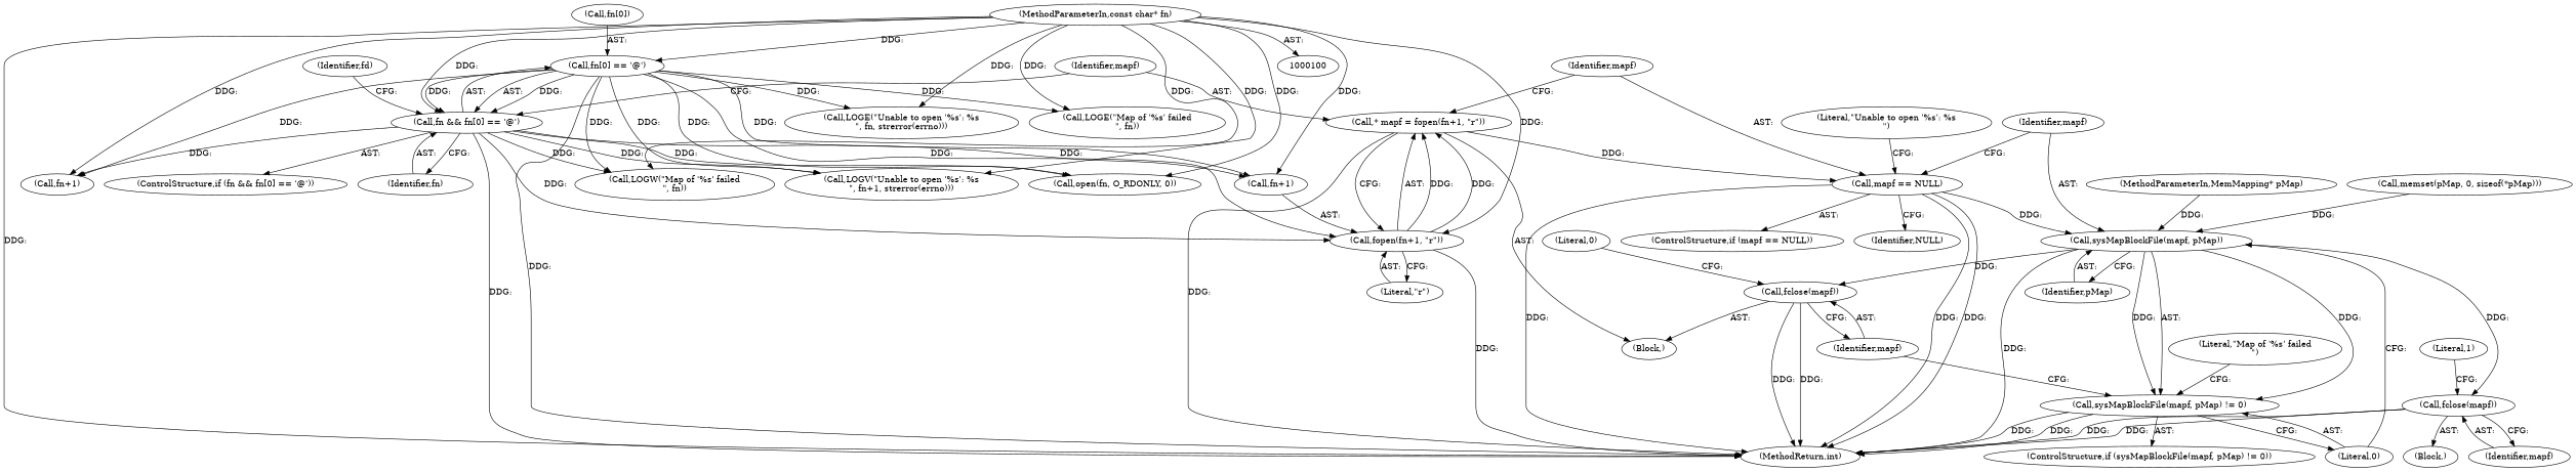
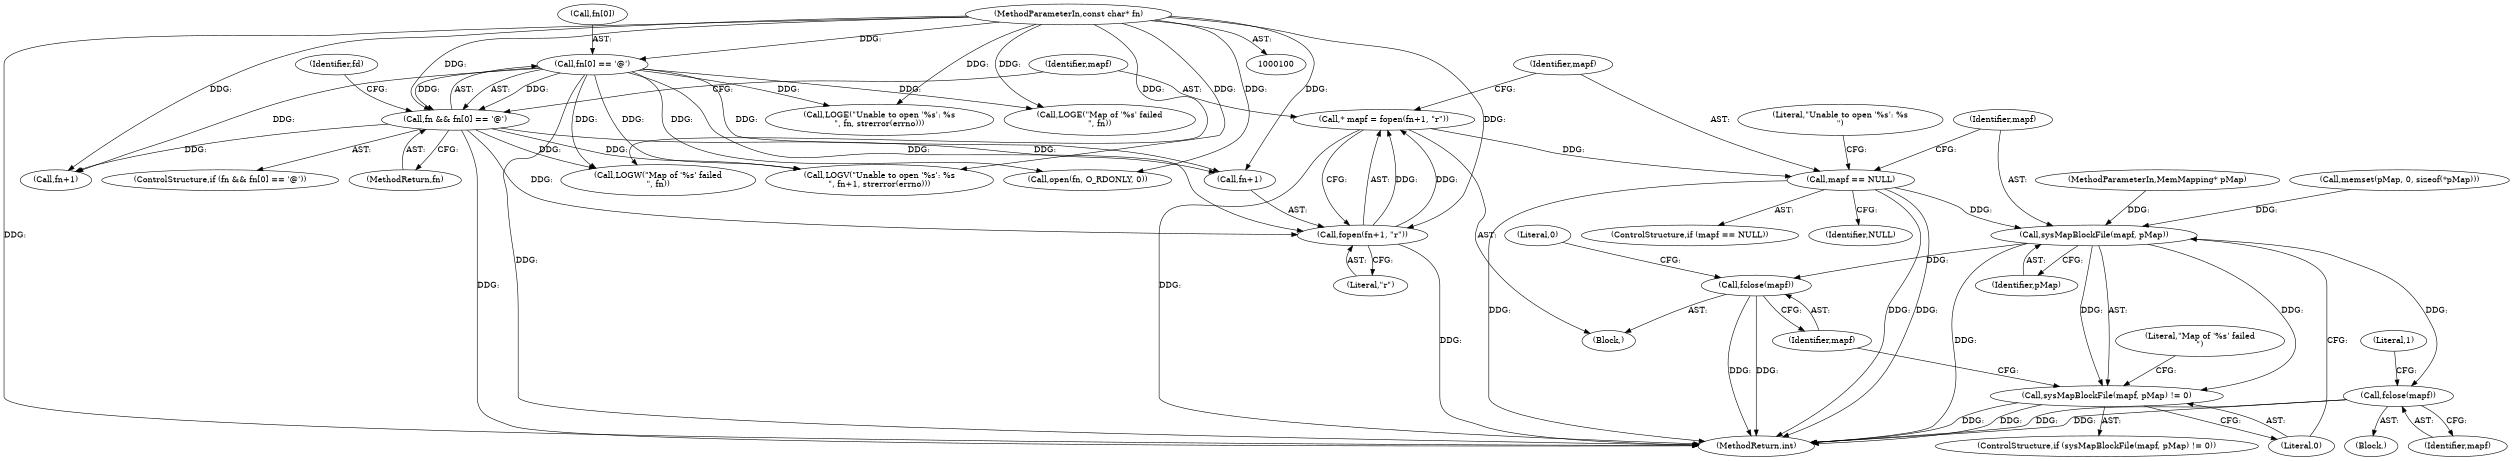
  digraph {
    n1 [label="(Call,* mapf = fopen(fn+1, \"r\"))"]
    n2 [label="(Call,fopen(fn+1, \"r\"))"]
    n3 [label="(Call,mapf == NULL)"]
    n4 [label="(MethodReturn,int)"]
    n5 [label="(Block,)"]
    n6 [label="(Literal,\"r\")"]
    n7 [label="(Call,sysMapBlockFile(mapf, pMap))"]
    n8 [label="(ControlStructure,if (mapf == NULL))"]
    n9 [label="(Identifier,NULL)"]
    n10 [label="(Call,fn[0] == '@')"]
    n11 [label="(Call,fn && fn[0] == '@')"]
    n12 [label="(Call,open(fn, O_RDONLY, 0))"]
    n13 [label="(Call,fn+1)"]
    n14 [label="(Call,fn+1)"]
    n15 [label="(Call,LOGE(\"Map of '%s' failed\n\", fn))"]
    n16 [label="(Call,LOGE(\"Unable to open '%s': %s\n\", fn, strerror(errno)))"]
    n17 [label="(Call,LOGW(\"Map of '%s' failed\n\", fn))"]
    n18 [label="(Call,LOGV(\"Unable to open '%s': %s\n\", fn+1, strerror(errno)))"]
-   n19 [label="(Identifier,fn)"]
+   n19 [label="(MethodReturn,fn)"]
    n20 [label="(ControlStructure,if (fn && fn[0] == '@'))"]
    n21 [label="(MethodParameterIn,const char* fn)"]
    1000100
    n23 [label="(Call,sysMapBlockFile(mapf, pMap) != 0)"]
    n24 [label="(Call,fclose(mapf))"]
    n25 [label="(Call,fclose(mapf))"]
    n26 [label="(Identifier,pMap)"]
    n27 [label="(ControlStructure,if (sysMapBlockFile(mapf, pMap) != 0))"]
    n28 [label="(Literal,0)"]
    n29 [label="(Identifier,mapf)"]
    n30 [label="(Block,)"]
    n31 [label="(Identifier,mapf)"]
    n32 [label="(Identifier,mapf)"]
    n33 [label="(Call,memset(pMap, 0, sizeof(*pMap)))"]
    n34 [label="(Identifier,fd)"]
    n35 [label="(Literal,\"Map of '%s' failed\n\")"]
    n36 [label="(Literal,\"Unable to open '%s': %s\n\")"]
    n37 [label="(Literal,1)"]
    n38 [label="(Identifier,mapf)"]
    n39 [label="(MethodParameterIn,MemMapping* pMap)"]
    n40 [label="(Call,fn[0])"]
    n41 [label="(Literal,0)"]
    n42 [label="(Identifier,mapf)"]
    n1 -> n2 [label="CFG: "]
    n1 -> n3 [label="DDG: "]
    n1 -> n4 [label="DDG: "]
    n1 -> n5 [label="AST: "]
    n2 -> n1 [label="AST: "]
    n2 -> n1 [label="DDG: "]
    n2 -> n1 [label="DDG: "]
    n2 -> n4 [label="DDG: "]
    n2 -> n6 [label="CFG: "]
    n3 -> n4 [label="DDG: "]
    n3 -> n4 [label="DDG: "]
    n3 -> n4 [label="DDG: "]
    n3 -> n7 [label="DDG: "]
    n3 -> n8 [label="AST: "]
    n3 -> n9 [label="CFG: "]
    n6 -> n2 [label="AST: "]
    n7 -> n4 [label="DDG: "]
    n7 -> n23 [label="AST: "]
    n7 -> n23 [label="DDG: "]
    n7 -> n23 [label="DDG: "]
    n7 -> n24 [label="DDG: "]
    n7 -> n25 [label="DDG: "]
    n7 -> n26 [label="CFG: "]
    n10 -> n2 [label="DDG: "]
    n10 -> n4 [label="DDG: "]
    n10 -> n11 [label="AST: "]
    n10 -> n11 [label="DDG: "]
    n10 -> n11 [label="DDG: "]
    n10 -> n12 [label="DDG: "]
    n10 -> n13 [label="DDG: "]
    n10 -> n14 [label="DDG: "]
    n10 -> n15 [label="DDG: "]
    n10 -> n16 [label="DDG: "]
    n10 -> n17 [label="DDG: "]
    n10 -> n18 [label="DDG: "]
    n11 -> n2 [label="DDG: "]
    n11 -> n4 [label="DDG: "]
    n11 -> n10 [label="AST: "]
-   n11 -> n12 [label="DDG: "]
    n11 -> n13 [label="DDG: "]
    n11 -> n14 [label="DDG: "]
    n11 -> n17 [label="DDG: "]
    n11 -> n18 [label="DDG: "]
    n11 -> n19 [label="CFG: "]
    n11 -> n20 [label="AST: "]
    n14 -> n2 [label="AST: "]
    n19 -> n11 [label="AST: "]
    n21 -> n2 [label="DDG: "]
    n21 -> n4 [label="DDG: "]
    n21 -> n10 [label="DDG: "]
    n21 -> n11 [label="DDG: "]
    n21 -> n12 [label="DDG: "]
    n21 -> n13 [label="DDG: "]
    n21 -> n14 [label="DDG: "]
    n21 -> n15 [label="DDG: "]
    n21 -> n16 [label="DDG: "]
    n21 -> n17 [label="DDG: "]
    n21 -> n18 [label="DDG: "]
    n21 -> 1000100 [label="AST: "]
    n23 -> n4 [label="DDG: "]
    n23 -> n4 [label="DDG: "]
    n23 -> n27 [label="AST: "]
    n23 -> n28 [label="CFG: "]
    n24 -> n4 [label="DDG: "]
    n24 -> n4 [label="DDG: "]
    n24 -> n29 [label="CFG: "]
    n24 -> n30 [label="AST: "]
    n25 -> n4 [label="DDG: "]
    n25 -> n4 [label="DDG: "]
    n25 -> n5 [label="AST: "]
    n25 -> n31 [label="CFG: "]
    n26 -> n7 [label="AST: "]
    n28 -> n7 [label="CFG: "]
    n28 -> n23 [label="AST: "]
    n29 -> n24 [label="AST: "]
    n31 -> n23 [label="CFG: "]
    n31 -> n25 [label="AST: "]
    n32 -> n1 [label="CFG: "]
    n32 -> n3 [label="AST: "]
    n33 -> n7 [label="DDG: "]
    n34 -> n11 [label="CFG: "]
    n35 -> n23 [label="CFG: "]
    n36 -> n3 [label="CFG: "]
    n37 -> n24 [label="CFG: "]
    n38 -> n1 [label="AST: "]
    n38 -> n11 [label="CFG: "]
    n39 -> n7 [label="DDG: "]
    n40 -> n10 [label="AST: "]
    n41 -> n25 [label="CFG: "]
    n42 -> n3 [label="CFG: "]
    n42 -> n7 [label="AST: "]
  }
